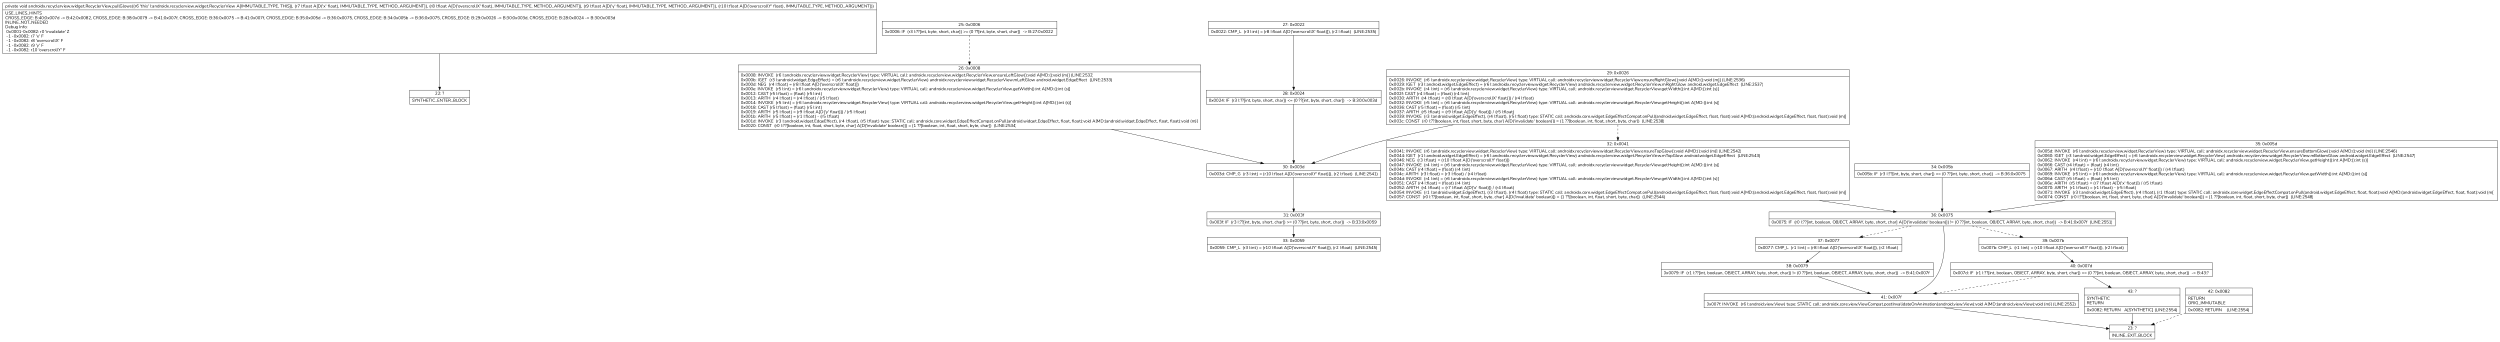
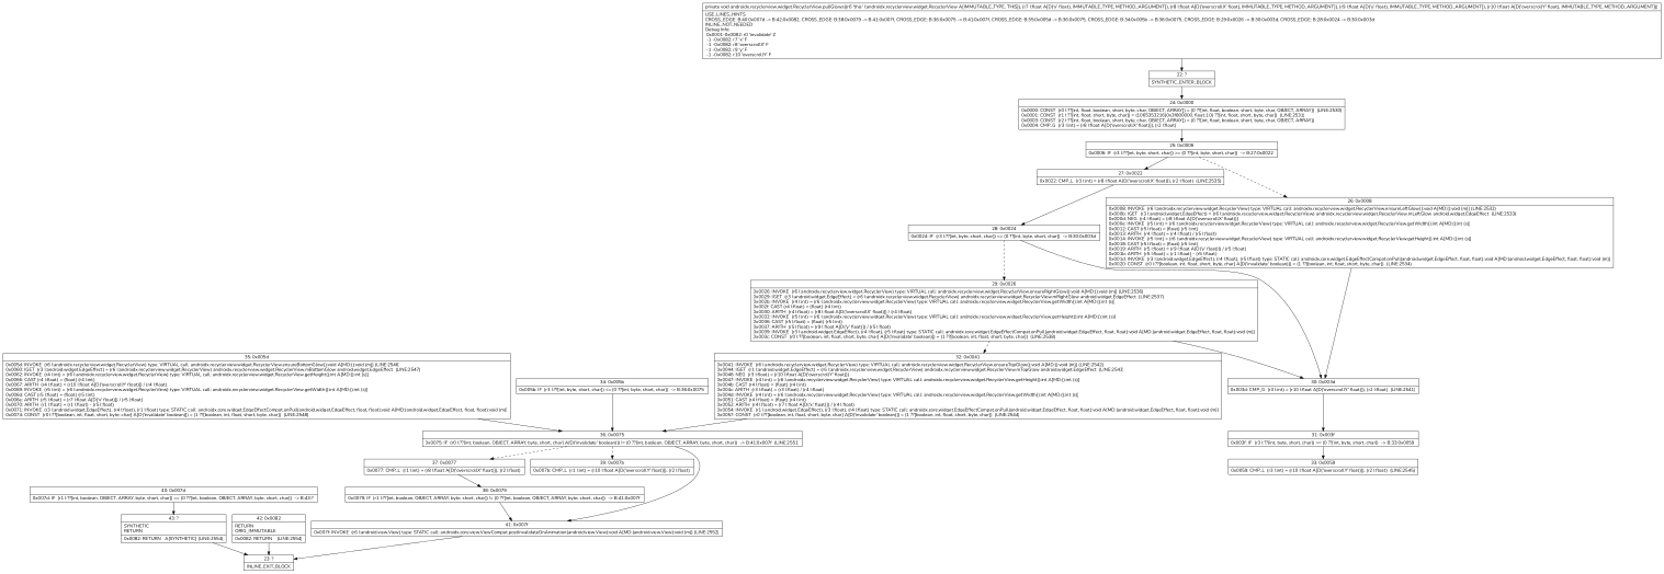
  digraph {
    fontname=Nunito
    node [fontname=Nunito shape=record]
    edge [fontname=Nunito]
    n1 [label="{22\:\ ?|SYNTHETIC_ENTER_BLOCK\l}"]
+   n2 [label="{24\:\ 0x0000|0x0000: CONST  (r0 I:??[int, float, boolean, short, byte, char, OBJECT, ARRAY]) = (0 ??[int, float, boolean, short, byte, char, OBJECT, ARRAY])  (LINE:2530)\l0x0001: CONST  (r1 I:??[int, float, short, byte, char]) = (1065353216(0x3f800000, float:1.0) ??[int, float, short, byte, char])  (LINE:2531)\l0x0003: CONST  (r2 I:??[int, float, boolean, short, byte, char, OBJECT, ARRAY]) = (0 ??[int, float, boolean, short, byte, char, OBJECT, ARRAY]) \l0x0004: CMP_G  (r3 I:int) = (r8 I:float A[D('overscrollX' float)]), (r2 I:float) \l}"]
    n3 [label="{25\:\ 0x0006|0x0006: IF  (r3 I:??[int, byte, short, char]) \>= (0 ??[int, byte, short, char])  \-\> B:27:0x0022 \l}"]
    n4 [label="{26\:\ 0x0008|0x0008: INVOKE  (r6 I:androidx.recyclerview.widget.RecyclerView) type: VIRTUAL call: androidx.recyclerview.widget.RecyclerView.ensureLeftGlow():void A[MD:():void (m)] (LINE:2532)\l0x000b: IGET  (r3 I:android.widget.EdgeEffect) = (r6 I:androidx.recyclerview.widget.RecyclerView) androidx.recyclerview.widget.RecyclerView.mLeftGlow android.widget.EdgeEffect  (LINE:2533)\l0x000d: NEG  (r4 I:float) = (r8 I:float A[D('overscrollX' float)]) \l0x000e: INVOKE  (r5 I:int) = (r6 I:androidx.recyclerview.widget.RecyclerView) type: VIRTUAL call: androidx.recyclerview.widget.RecyclerView.getWidth():int A[MD:():int (s)]\l0x0012: CAST (r5 I:float) = (float) (r5 I:int) \l0x0013: ARITH  (r4 I:float) = (r4 I:float) \/ (r5 I:float) \l0x0014: INVOKE  (r5 I:int) = (r6 I:androidx.recyclerview.widget.RecyclerView) type: VIRTUAL call: androidx.recyclerview.widget.RecyclerView.getHeight():int A[MD:():int (s)]\l0x0018: CAST (r5 I:float) = (float) (r5 I:int) \l0x0019: ARITH  (r5 I:float) = (r9 I:float A[D('y' float)]) \/ (r5 I:float) \l0x001b: ARITH  (r5 I:float) = (r1 I:float) \- (r5 I:float) \l0x001d: INVOKE  (r3 I:android.widget.EdgeEffect), (r4 I:float), (r5 I:float) type: STATIC call: androidx.core.widget.EdgeEffectCompat.onPull(android.widget.EdgeEffect, float, float):void A[MD:(android.widget.EdgeEffect, float, float):void (m)]\l0x0020: CONST  (r0 I:??[boolean, int, float, short, byte, char] A[D('invalidate' boolean)]) = (1 ??[boolean, int, float, short, byte, char])  (LINE:2534)\l}"]
    n5 [label="{27\:\ 0x0022|0x0022: CMP_L  (r3 I:int) = (r8 I:float A[D('overscrollX' float)]), (r2 I:float)  (LINE:2535)\l}"]
    n6 [label="{30\:\ 0x003d|0x003d: CMP_G  (r3 I:int) = (r10 I:float A[D('overscrollY' float)]), (r2 I:float)  (LINE:2541)\l}"]
    n7 [label="{28\:\ 0x0024|0x0024: IF  (r3 I:??[int, byte, short, char]) \<= (0 ??[int, byte, short, char])  \-\> B:30:0x003d \l}"]
    n8 [label="{31\:\ 0x003f|0x003f: IF  (r3 I:??[int, byte, short, char]) \>= (0 ??[int, byte, short, char])  \-\> B:33:0x0059 \l}"]
    n9 [label="{33\:\ 0x0059|0x0059: CMP_L  (r3 I:int) = (r10 I:float A[D('overscrollY' float)]), (r2 I:float)  (LINE:2545)\l}"]
    n10 [label="{32\:\ 0x0041|0x0041: INVOKE  (r6 I:androidx.recyclerview.widget.RecyclerView) type: VIRTUAL call: androidx.recyclerview.widget.RecyclerView.ensureTopGlow():void A[MD:():void (m)] (LINE:2542)\l0x0044: IGET  (r1 I:android.widget.EdgeEffect) = (r6 I:androidx.recyclerview.widget.RecyclerView) androidx.recyclerview.widget.RecyclerView.mTopGlow android.widget.EdgeEffect  (LINE:2543)\l0x0046: NEG  (r3 I:float) = (r10 I:float A[D('overscrollY' float)]) \l0x0047: INVOKE  (r4 I:int) = (r6 I:androidx.recyclerview.widget.RecyclerView) type: VIRTUAL call: androidx.recyclerview.widget.RecyclerView.getHeight():int A[MD:():int (s)]\l0x004b: CAST (r4 I:float) = (float) (r4 I:int) \l0x004c: ARITH  (r3 I:float) = (r3 I:float) \/ (r4 I:float) \l0x004d: INVOKE  (r4 I:int) = (r6 I:androidx.recyclerview.widget.RecyclerView) type: VIRTUAL call: androidx.recyclerview.widget.RecyclerView.getWidth():int A[MD:():int (s)]\l0x0051: CAST (r4 I:float) = (float) (r4 I:int) \l0x0052: ARITH  (r4 I:float) = (r7 I:float A[D('x' float)]) \/ (r4 I:float) \l0x0054: INVOKE  (r1 I:android.widget.EdgeEffect), (r3 I:float), (r4 I:float) type: STATIC call: androidx.core.widget.EdgeEffectCompat.onPull(android.widget.EdgeEffect, float, float):void A[MD:(android.widget.EdgeEffect, float, float):void (m)]\l0x0057: CONST  (r0 I:??[boolean, int, float, short, byte, char] A[D('invalidate' boolean)]) = (1 ??[boolean, int, float, short, byte, char])  (LINE:2544)\l}"]
    n11 [label="{36\:\ 0x0075|0x0075: IF  (r0 I:??[int, boolean, OBJECT, ARRAY, byte, short, char] A[D('invalidate' boolean)]) != (0 ??[int, boolean, OBJECT, ARRAY, byte, short, char])  \-\> B:41:0x007f  (LINE:2551)\l}"]
    n12 [label="{37\:\ 0x0077|0x0077: CMP_L  (r1 I:int) = (r8 I:float A[D('overscrollX' float)]), (r2 I:float) \l}"]
    n13 [label="{41\:\ 0x007f|0x007f: INVOKE  (r6 I:android.view.View) type: STATIC call: androidx.core.view.ViewCompat.postInvalidateOnAnimation(android.view.View):void A[MD:(android.view.View):void (m)] (LINE:2552)\l}"]
    n14 [label="{39\:\ 0x007b|0x007b: CMP_L  (r1 I:int) = (r10 I:float A[D('overscrollY' float)]), (r2 I:float) \l}"]
    n15 [label="{38\:\ 0x0079|0x0079: IF  (r1 I:??[int, boolean, OBJECT, ARRAY, byte, short, char]) != (0 ??[int, boolean, OBJECT, ARRAY, byte, short, char])  \-\> B:41:0x007f \l}"]
    n16 [label="{23\:\ ?|INLINE_EXIT_BLOCK\l}"]
    n17 [label="{40\:\ 0x007d|0x007d: IF  (r1 I:??[int, boolean, OBJECT, ARRAY, byte, short, char]) == (0 ??[int, boolean, OBJECT, ARRAY, byte, short, char])  \-\> B:43:? \l}"]
    n18 [label="{43\:\ ?|SYNTHETIC\lRETURN\l|0x0082: RETURN   A[SYNTHETIC] (LINE:2554)\l}"]
    n19 [label="{42\:\ 0x0082|RETURN\lORIG_IMMUTABLE\l|0x0082: RETURN    (LINE:2554)\l}"]
    n20 [label="{34\:\ 0x005b|0x005b: IF  (r3 I:??[int, byte, short, char]) \<= (0 ??[int, byte, short, char])  \-\> B:36:0x0075 \l}"]
    n21 [label="{35\:\ 0x005d|0x005d: INVOKE  (r6 I:androidx.recyclerview.widget.RecyclerView) type: VIRTUAL call: androidx.recyclerview.widget.RecyclerView.ensureBottomGlow():void A[MD:():void (m)] (LINE:2546)\l0x0060: IGET  (r3 I:android.widget.EdgeEffect) = (r6 I:androidx.recyclerview.widget.RecyclerView) androidx.recyclerview.widget.RecyclerView.mBottomGlow android.widget.EdgeEffect  (LINE:2547)\l0x0062: INVOKE  (r4 I:int) = (r6 I:androidx.recyclerview.widget.RecyclerView) type: VIRTUAL call: androidx.recyclerview.widget.RecyclerView.getHeight():int A[MD:():int (s)]\l0x0066: CAST (r4 I:float) = (float) (r4 I:int) \l0x0067: ARITH  (r4 I:float) = (r10 I:float A[D('overscrollY' float)]) \/ (r4 I:float) \l0x0069: INVOKE  (r5 I:int) = (r6 I:androidx.recyclerview.widget.RecyclerView) type: VIRTUAL call: androidx.recyclerview.widget.RecyclerView.getWidth():int A[MD:():int (s)]\l0x006d: CAST (r5 I:float) = (float) (r5 I:int) \l0x006e: ARITH  (r5 I:float) = (r7 I:float A[D('x' float)]) \/ (r5 I:float) \l0x0070: ARITH  (r1 I:float) = (r1 I:float) \- (r5 I:float) \l0x0071: INVOKE  (r3 I:android.widget.EdgeEffect), (r4 I:float), (r1 I:float) type: STATIC call: androidx.core.widget.EdgeEffectCompat.onPull(android.widget.EdgeEffect, float, float):void A[MD:(android.widget.EdgeEffect, float, float):void (m)]\l0x0074: CONST  (r0 I:??[boolean, int, float, short, byte, char] A[D('invalidate' boolean)]) = (1 ??[boolean, int, float, short, byte, char])  (LINE:2548)\l}"]
    n22 [label="{29\:\ 0x0026|0x0026: INVOKE  (r6 I:androidx.recyclerview.widget.RecyclerView) type: VIRTUAL call: androidx.recyclerview.widget.RecyclerView.ensureRightGlow():void A[MD:():void (m)] (LINE:2536)\l0x0029: IGET  (r3 I:android.widget.EdgeEffect) = (r6 I:androidx.recyclerview.widget.RecyclerView) androidx.recyclerview.widget.RecyclerView.mRightGlow android.widget.EdgeEffect  (LINE:2537)\l0x002b: INVOKE  (r4 I:int) = (r6 I:androidx.recyclerview.widget.RecyclerView) type: VIRTUAL call: androidx.recyclerview.widget.RecyclerView.getWidth():int A[MD:():int (s)]\l0x002f: CAST (r4 I:float) = (float) (r4 I:int) \l0x0030: ARITH  (r4 I:float) = (r8 I:float A[D('overscrollX' float)]) \/ (r4 I:float) \l0x0032: INVOKE  (r5 I:int) = (r6 I:androidx.recyclerview.widget.RecyclerView) type: VIRTUAL call: androidx.recyclerview.widget.RecyclerView.getHeight():int A[MD:():int (s)]\l0x0036: CAST (r5 I:float) = (float) (r5 I:int) \l0x0037: ARITH  (r5 I:float) = (r9 I:float A[D('y' float)]) \/ (r5 I:float) \l0x0039: INVOKE  (r3 I:android.widget.EdgeEffect), (r4 I:float), (r5 I:float) type: STATIC call: androidx.core.widget.EdgeEffectCompat.onPull(android.widget.EdgeEffect, float, float):void A[MD:(android.widget.EdgeEffect, float, float):void (m)]\l0x003c: CONST  (r0 I:??[boolean, int, float, short, byte, char] A[D('invalidate' boolean)]) = (1 ??[boolean, int, float, short, byte, char])  (LINE:2538)\l}"]
    n23 [label="{private void androidx.recyclerview.widget.RecyclerView.pullGlows((r6 'this' I:androidx.recyclerview.widget.RecyclerView A[IMMUTABLE_TYPE, THIS]), (r7 I:float A[D('x' float), IMMUTABLE_TYPE, METHOD_ARGUMENT]), (r8 I:float A[D('overscrollX' float), IMMUTABLE_TYPE, METHOD_ARGUMENT]), (r9 I:float A[D('y' float), IMMUTABLE_TYPE, METHOD_ARGUMENT]), (r10 I:float A[D('overscrollY' float), IMMUTABLE_TYPE, METHOD_ARGUMENT]))  | USE_LINES_HINTS\lCROSS_EDGE: B:40:0x007d \-\> B:42:0x0082, CROSS_EDGE: B:38:0x0079 \-\> B:41:0x007f, CROSS_EDGE: B:36:0x0075 \-\> B:41:0x007f, CROSS_EDGE: B:35:0x005d \-\> B:36:0x0075, CROSS_EDGE: B:34:0x005b \-\> B:36:0x0075, CROSS_EDGE: B:29:0x0026 \-\> B:30:0x003d, CROSS_EDGE: B:28:0x0024 \-\> B:30:0x003d\lINLINE_NOT_NEEDED\lDebug Info:\l  0x0001\-0x0082: r0 'invalidate' Z\l  \-1 \-0x0082: r7 'x' F\l  \-1 \-0x0082: r8 'overscrollX' F\l  \-1 \-0x0082: r9 'y' F\l  \-1 \-0x0082: r10 'overscrollY' F\l}"]
+   n1 -> n2
+   n2 -> n3
    n3 -> n4 [style=dashed]
+   n3 -> n5
    n4 -> n6
    n5 -> n7
    n6 -> n8
    n7 -> n6
+   n7 -> n22 [style=dashed]
    n8 -> n9
    n10 -> n11
    n11 -> n12 [style=dashed]
    n11 -> n13
    n11 -> n14 [style=dashed]
    n12 -> n15
    n13 -> n16
-   n14 -> n17
    n15 -> n13
-   n17 -> n13 [style=dashed]
    n17 -> n18
    n18 -> n16
-   n19 -> n16 [style=dashed]
+   n19 -> n16
    n20 -> n11
    n21 -> n11
    n22 -> n6
    n22 -> n10 [style=dashed]
    n23 -> n1
  }
